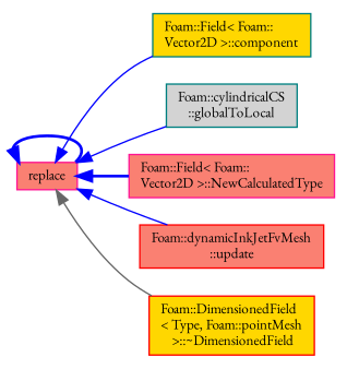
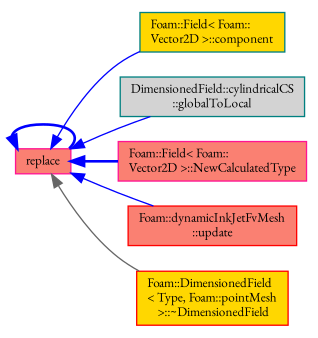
  digraph {
    fontname="EB Garamond"
    rankdir=LR
    node [color=deeppink fillcolor=salmon fontname="EB Garamond" fontsize=10 shape=record style=filled]
    edge [color=blue dir=back fontname="EB Garamond" fontsize=10 labelfontname=FreeSans labelfontsize=10 style=solid]
    n1 [fontcolor=black height=0.2 label=replace width=0.4]
    n2 [color=teal fillcolor=gold height=0.2 label="Foam::Field\< Foam::\lVector2D \>::component" width=0.4]
-   n3 [color=teal fillcolor=lightgrey height=0.2 label="Foam::cylindricalCS\l::globalToLocal" width=0.4]
+   n3 [color=teal fillcolor=lightgrey height=0.2 label="DimensionedField::cylindricalCS\l::globalToLocal" width=0.4]
    n4 [height=0.2 label="Foam::Field\< Foam::\lVector2D \>::NewCalculatedType" width=0.4]
    n5 [color=red height=0.2 label="Foam::dynamicInkJetFvMesh\l::update" width=0.4]
    n6 [color=red fillcolor=gold height=0.2 label="Foam::DimensionedField\l\< Type, Foam::pointMesh\l \>::~DimensionedField" width=0.4]
    n1 -> n1 [style=bold]
    n1 -> n2
    n1 -> n3
    n1 -> n4 [style=bold]
    n1 -> n5
    n1 -> n6 [color=gray40]
  }
